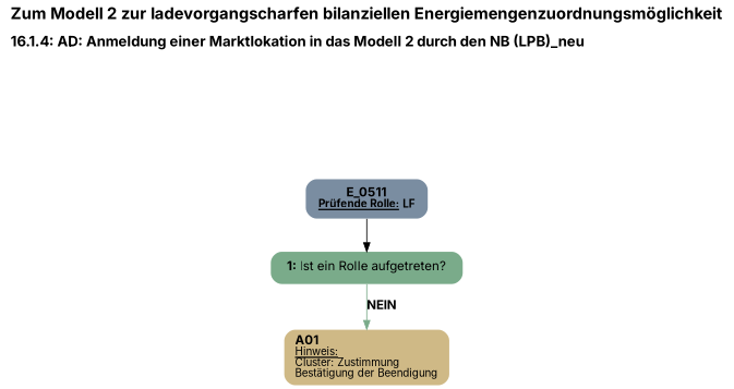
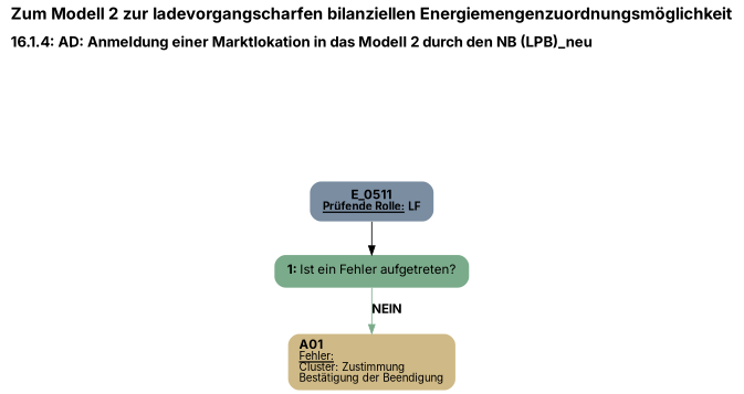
  digraph {
    concentrate=true
    fontname=Inter
    label=<<B><FONT POINT-SIZE="18">Zum Modell 2 zur ladevorgangscharfen bilanziellen Energiemengenzuordnungsmöglichkeit</FONT></B><BR align="left"/><BR/><B><FONT POINT-SIZE="16">16.1.4: AD: Anmeldung einer Marktlokation in das Modell 2 durch den NB (LPB)_neu</FONT></B><BR align="left"/><BR/><BR/><BR/>>
    labelloc=t
    pack=true
    packmode=array
    rankdir=TB
    node [fontname=Inter margin="0.2,0.12" penwidth=0.0 shape=box style="filled,rounded"]
    edge [fontname=Inter]
    n1 [fillcolor="#7a8da1" label=<<B>E_0511</B><BR align="center"/><FONT point-size="12"><B><U>Prüfende Rolle:</U> LF</B></FONT><BR align="center"/>>]
-   n2 [fillcolor="#7aab8a" label=<<B>1: </B>Ist ein Rolle aufgetreten?<BR align="left"/>>]
-   n3 [fillcolor="#cfb986" label=<<B>A01</B><BR align="left"/><FONT point-size="12"><U>Hinweis:</U><BR align="left"/>Cluster: Zustimmung<BR align="left"/>Bestätigung der Beendigung<BR align="left"/></FONT>> margin="0.17,0.08"]
+   n2 [fillcolor="#7aab8a" label=<<B>1: </B>Ist ein Fehler aufgetreten?<BR align="left"/>>]
+   n3 [fillcolor="#cfb986" label=<<B>A01</B><BR align="left"/><FONT point-size="12"><U>Fehler:</U><BR align="left"/>Cluster: Zustimmung<BR align="left"/>Bestätigung der Beendigung<BR align="left"/></FONT>> margin="0.17,0.08"]
    n1 -> n2
    n2 -> n3 [color="#7aab8a" label=<<B>NEIN</B>>]
  }
